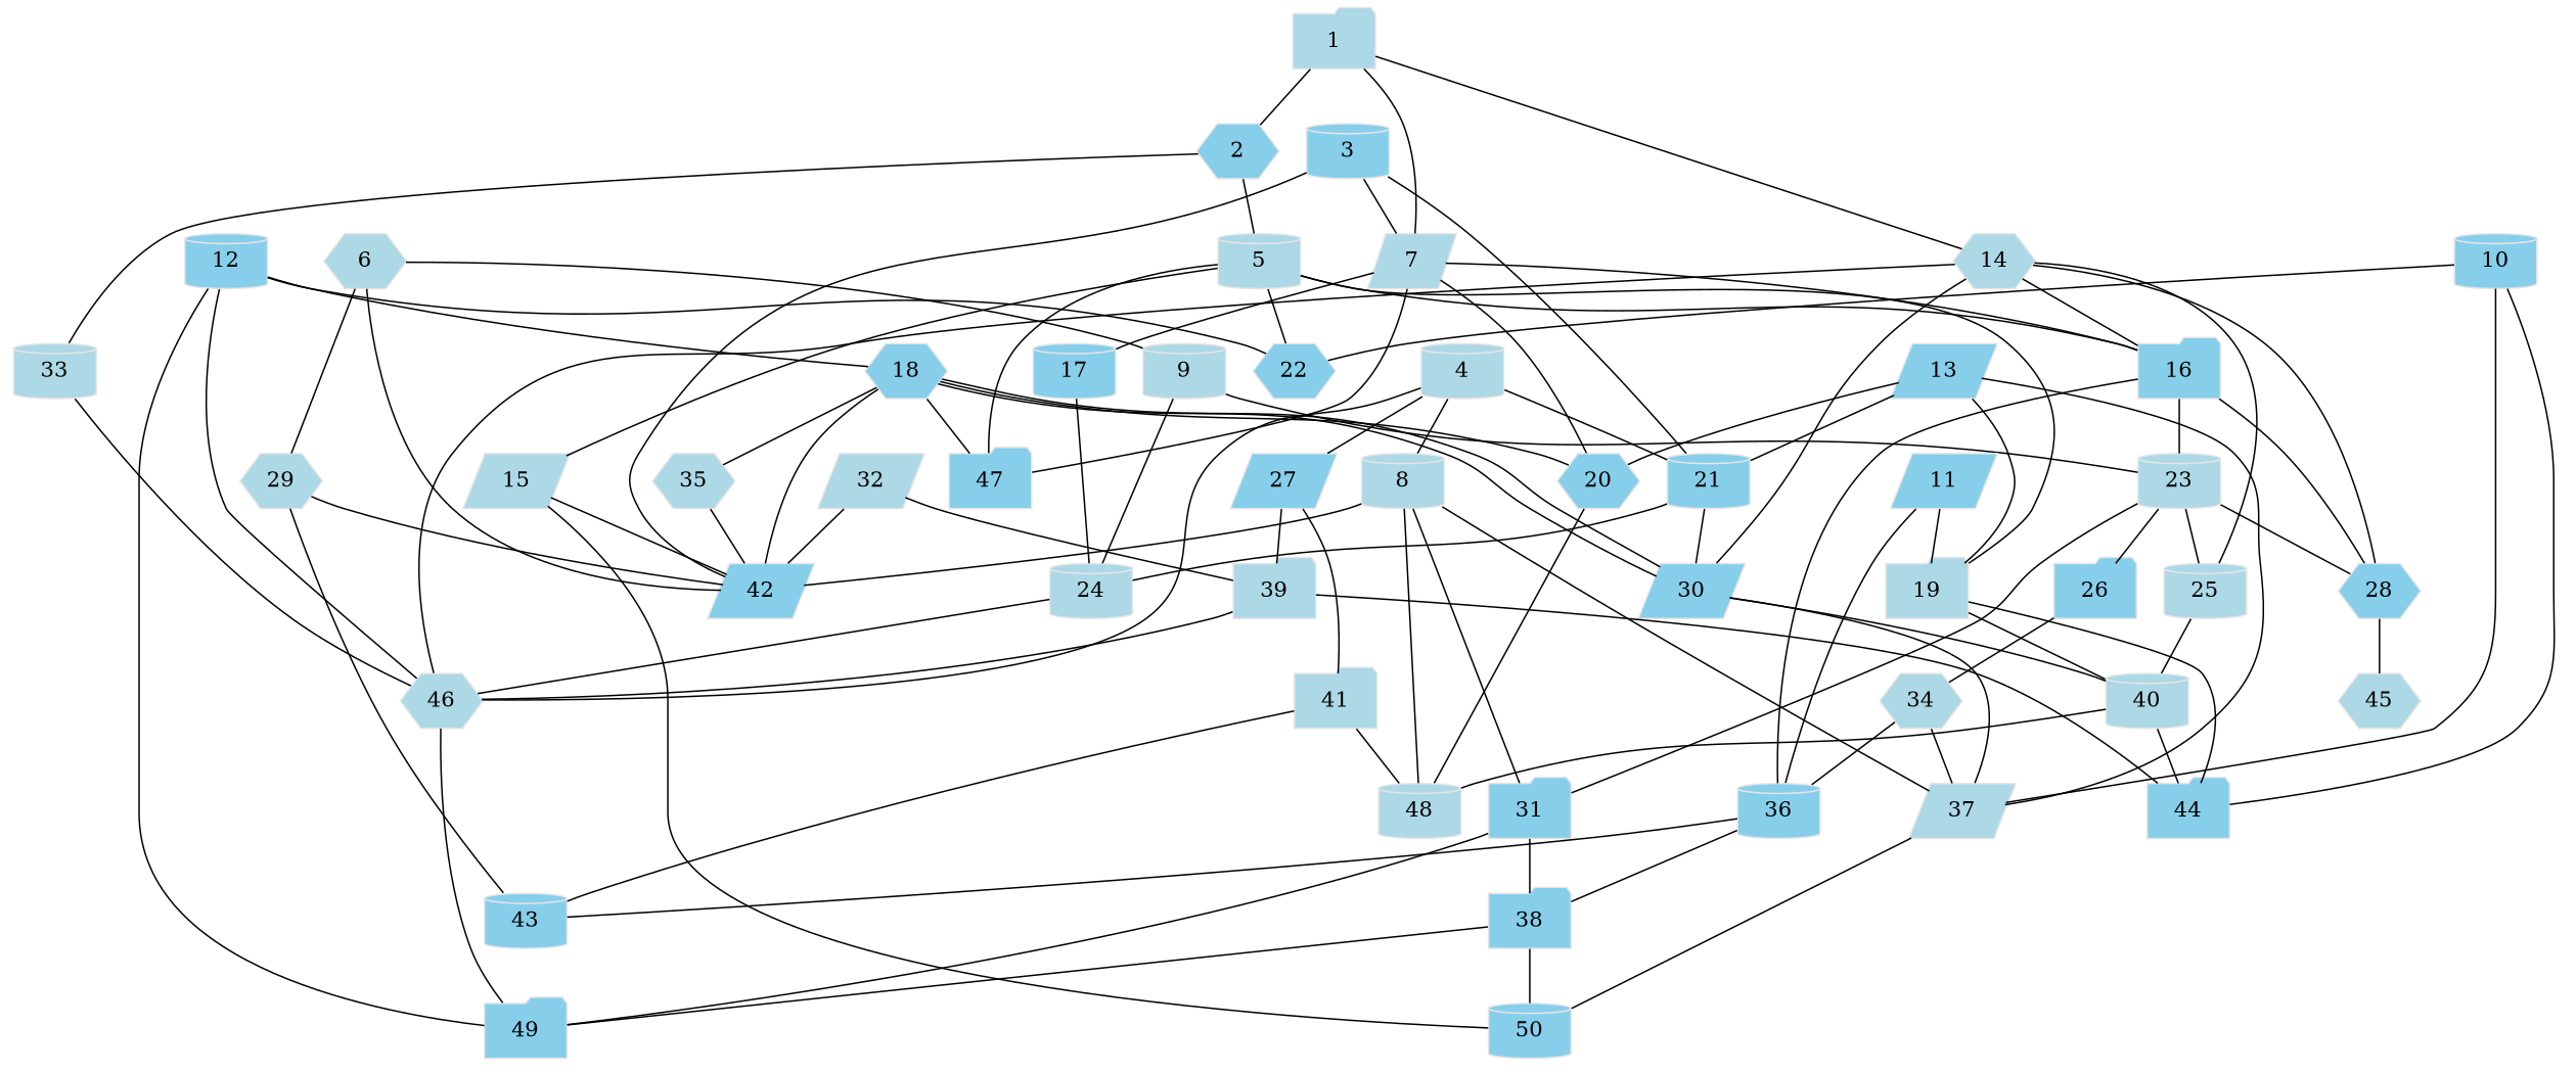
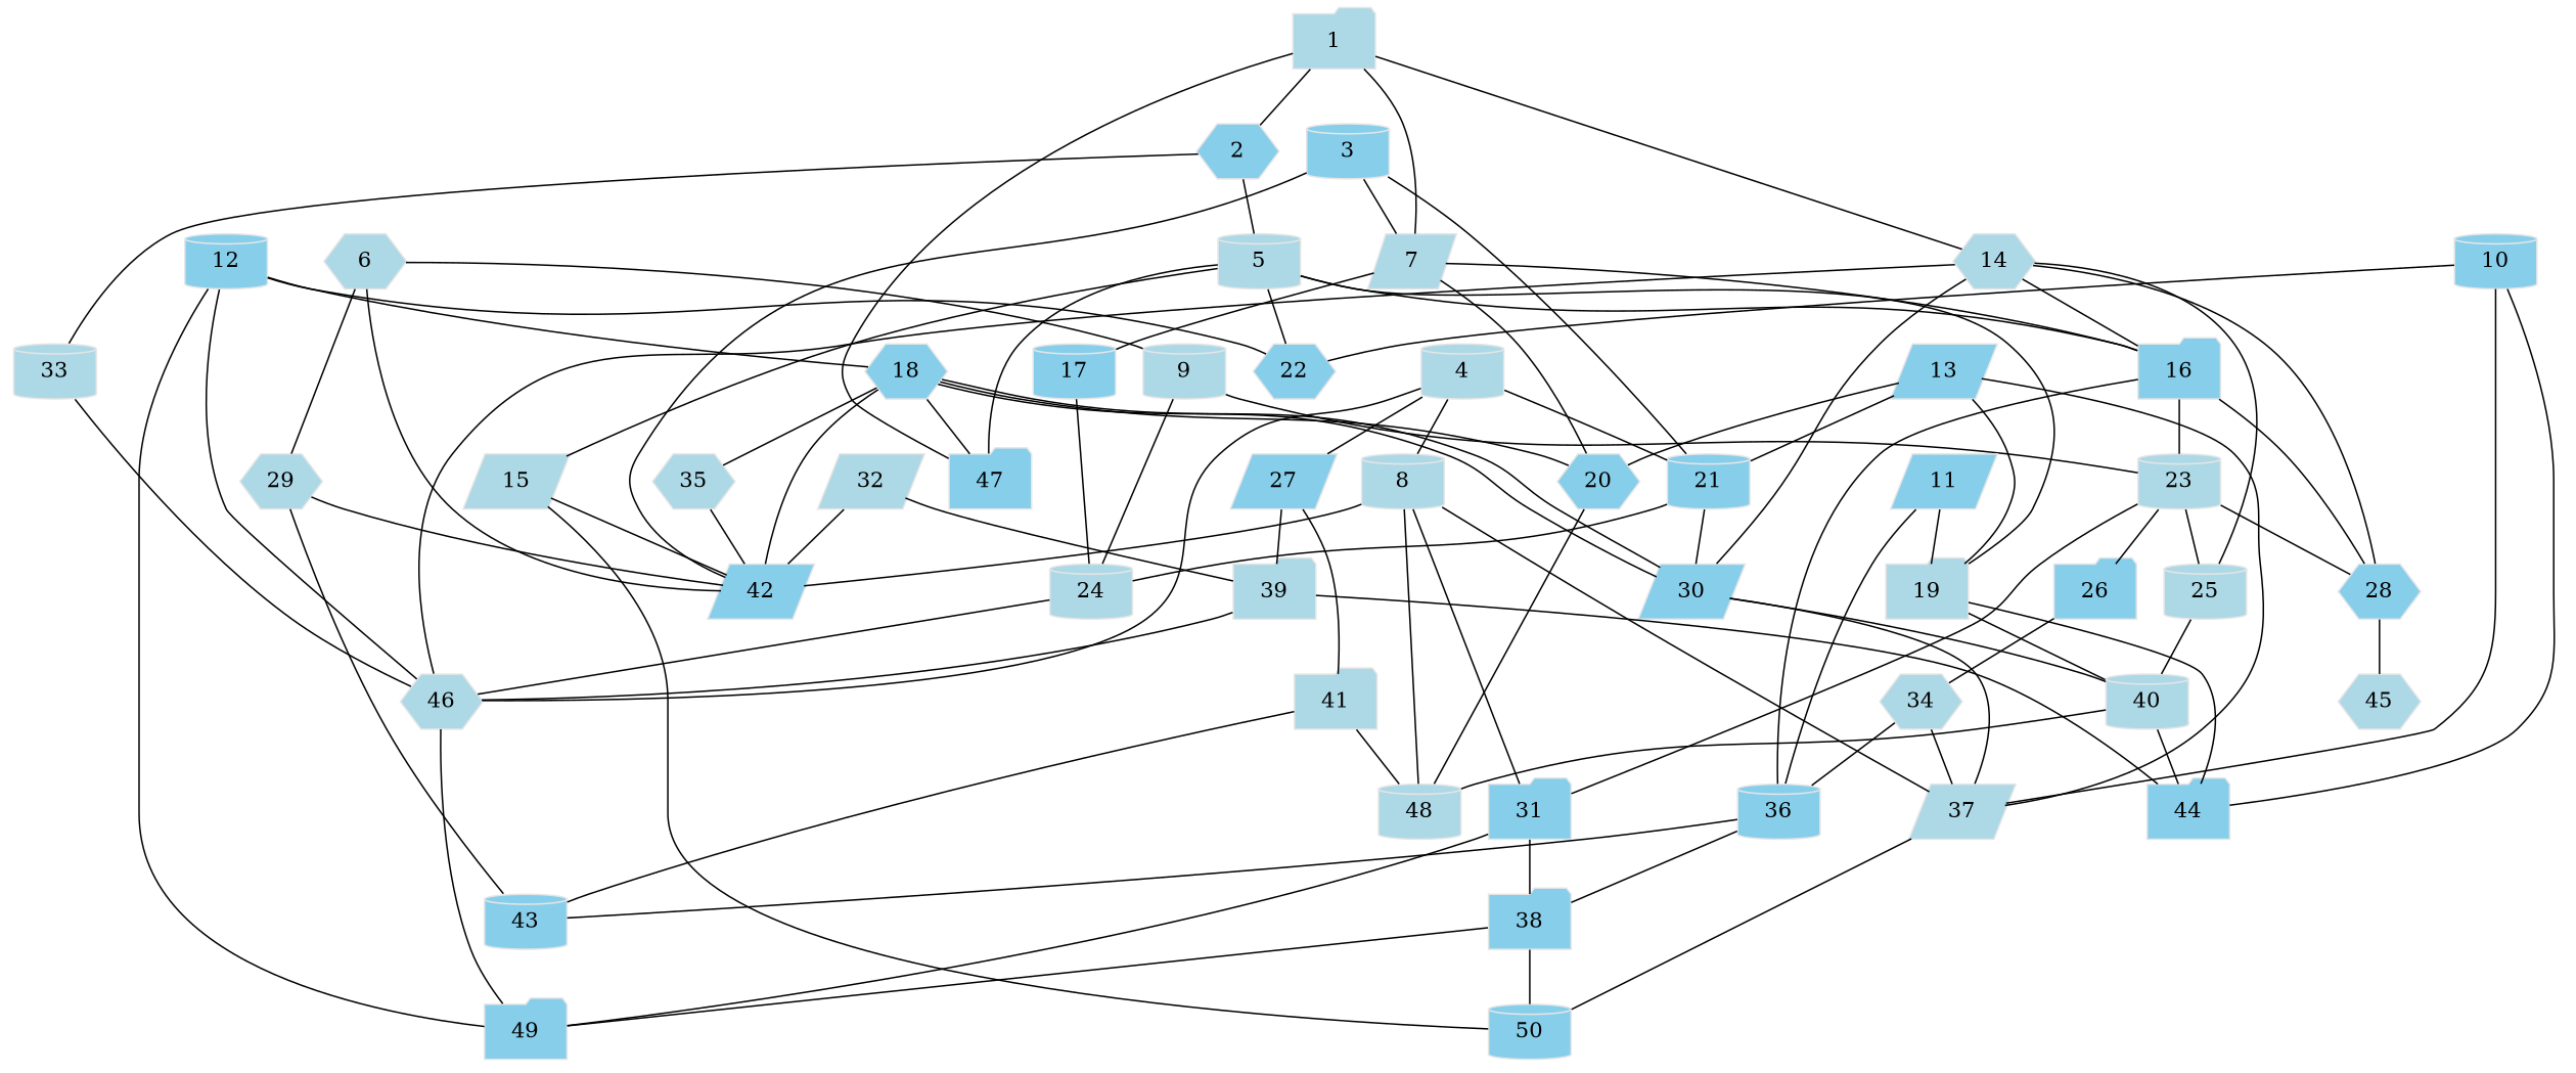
  graph {
    node [color=gray90 fillcolor=lightblue shape=cylinder style=filled]
    1 [shape=folder]
    2 [fillcolor=skyblue shape=hexagon]
    7 [shape=parallelogram]
    14 [shape=hexagon]
    5
    33
    16 [fillcolor=skyblue shape=folder]
    47 [fillcolor=skyblue shape=folder]
    17 [fillcolor=skyblue]
    20 [fillcolor=skyblue shape=hexagon]
    46 [shape=hexagon]
    25
    28 [fillcolor=skyblue shape=hexagon]
    30 [fillcolor=skyblue shape=parallelogram]
    15 [shape=parallelogram]
    19 [shape=folder]
    22 [fillcolor=skyblue shape=hexagon]
    3 [fillcolor=skyblue]
    21 [fillcolor=skyblue]
    42 [fillcolor=skyblue shape=parallelogram]
    24
    4
    8
    27 [fillcolor=skyblue shape=parallelogram]
    31 [fillcolor=skyblue shape=folder]
    37 [shape=parallelogram]
    48
    39 [shape=folder]
    41 [shape=folder]
    49 [fillcolor=skyblue shape=folder]
    50 [fillcolor=skyblue]
    23
    36 [fillcolor=skyblue]
    44 [fillcolor=skyblue shape=folder]
    40
    6 [shape=hexagon]
    9
    29 [shape=hexagon]
    43 [fillcolor=skyblue]
    45 [shape=hexagon]
    38 [fillcolor=skyblue shape=folder]
    26 [fillcolor=skyblue shape=folder]
    10 [fillcolor=skyblue]
    11 [fillcolor=skyblue shape=parallelogram]
    12 [fillcolor=skyblue]
    18 [fillcolor=skyblue shape=hexagon]
    35 [shape=hexagon]
    13 [fillcolor=skyblue shape=parallelogram]
    34 [shape=hexagon]
    32 [shape=parallelogram]
    1 -- 2
    1 -- 7
    1 -- 14
    2 -- 5
    2 -- 33
    7 -- 16
-   7 -- 47
+   1 -- 47
    7 -- 17
    7 -- 20
    14 -- 16
    14 -- 46
    14 -- 25
    14 -- 28
    14 -- 30
    5 -- 16
    5 -- 47
    5 -- 15
    5 -- 19
    5 -- 22
    33 -- 46
    16 -- 28
    16 -- 23
    16 -- 36
    17 -- 24
    20 -- 48
    46 -- 49
    25 -- 40
    28 -- 45
    30 -- 37
    30 -- 40
    15 -- 42
    15 -- 50
    19 -- 44
    19 -- 40
    3 -- 7
    3 -- 21
    3 -- 42
    21 -- 30
    21 -- 24
    24 -- 46
    4 -- 46
    4 -- 21
    4 -- 8
    4 -- 27
    8 -- 42
    8 -- 31
    8 -- 37
    8 -- 48
    27 -- 39
    27 -- 41
    31 -- 49
    31 -- 38
    37 -- 50
    39 -- 46
    39 -- 44
    41 -- 48
    41 -- 43
    23 -- 25
    23 -- 28
    23 -- 31
    23 -- 26
    36 -- 43
    36 -- 38
    40 -- 48
    40 -- 44
    6 -- 42
    6 -- 9
    6 -- 29
    9 -- 24
    9 -- 23
    29 -- 42
    29 -- 43
    38 -- 49
    38 -- 50
    26 -- 34
    10 -- 22
    10 -- 37
    10 -- 44
    11 -- 19
    11 -- 36
    12 -- 46
    12 -- 22
    12 -- 49
    12 -- 18
    18 -- 47
    18 -- 20
    18 -- 30
    18 -- 30
    18 -- 42
    18 -- 35
    35 -- 42
    13 -- 20
    13 -- 19
    13 -- 21
    13 -- 37
    34 -- 37
    34 -- 36
    32 -- 42
    32 -- 39
  }
